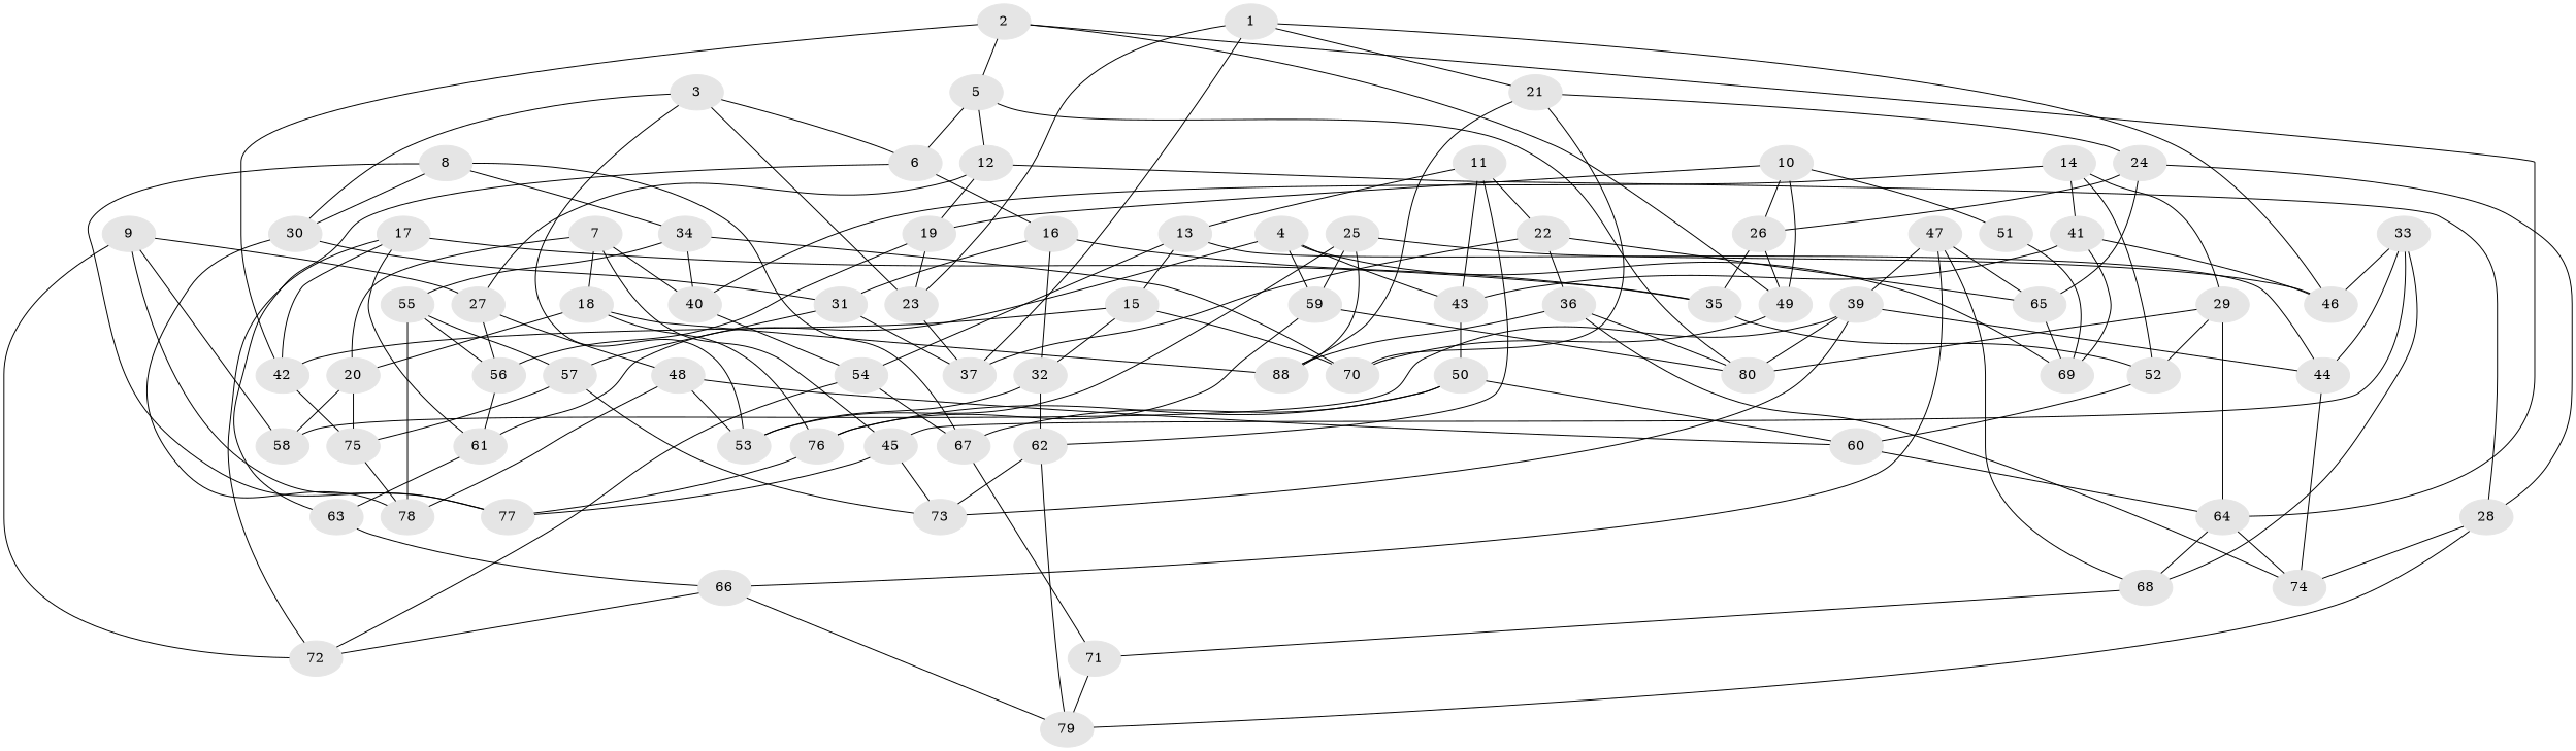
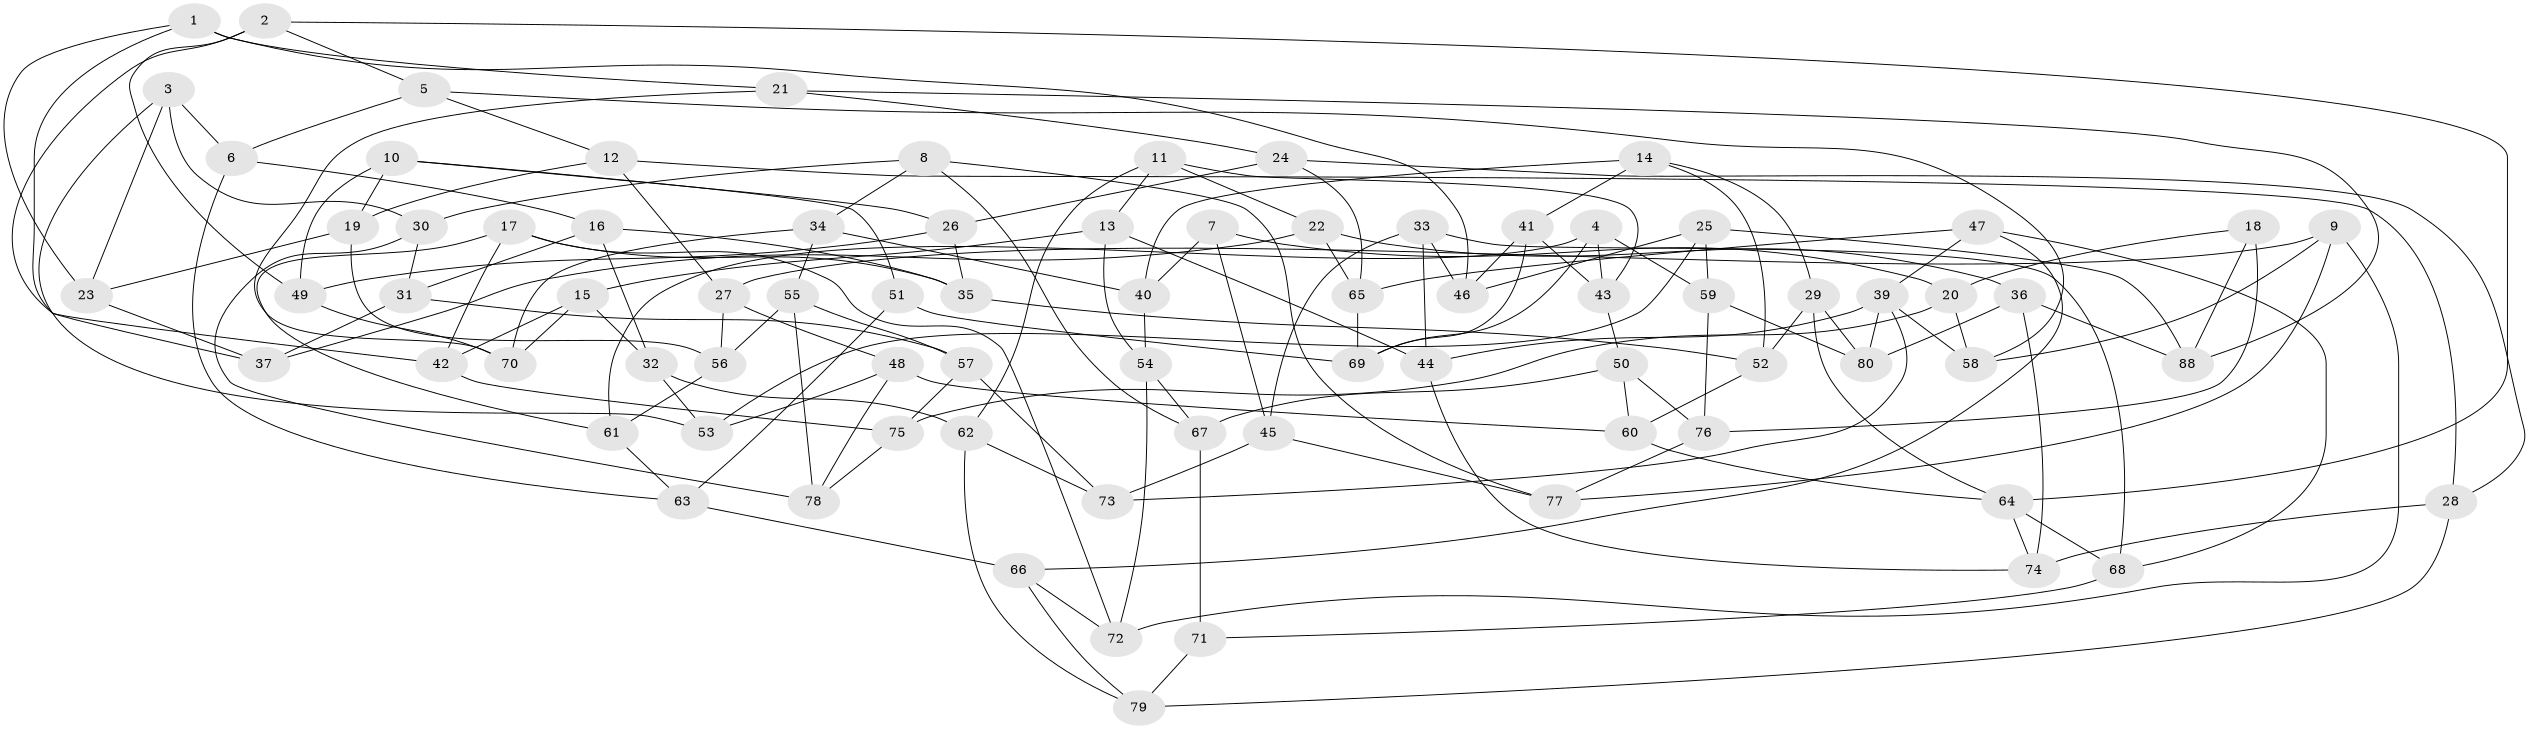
  graph {
    node [color=gray90 style=filled]
    1
    21
    23
    37
    46
    70
    n7 [label=88]
    24
    2
    5
    42
    49
    64
    6
    12
    58
    75
    74
    68
    3
    30
    53
    16
    63
    31
    78
    4
    43
    59
    61
    69
    50
    76
    80
    27
    19
    28
    32
    35
    66
    7
    18
    20
    40
    45
    54
    77
    73
    8
    34
    67
    55
    71
    9
    72
    56
    48
    10
    26
    51
    11
    13
    22
    62
    15
    44
    36
    65
    79
    14
    29
    41
    52
    60
    57
    17
    25
    33
    39
    47
    1 -- 21
    1 -- 23
    1 -- 37
    1 -- 46
    21 -- 70
    21 -- n7
    21 -- 24
    23 -- 37
    24 -- 28
    24 -- 26
    24 -- 65
    2 -- 5
    2 -- 42
    2 -- 49
    2 -- 64
    5 -- 6
    5 -- 12
-   5 -- 80
+   5 -- 58
    42 -- 75
    49 -- 70
    64 -- 74
    64 -- 68
    6 -- 16
    6 -- 63
    12 -- 27
    12 -- 19
    12 -- 28
    75 -- 78
    68 -- 71
    3 -- 23
    3 -- 6
    3 -- 30
    3 -- 53
    30 -- 31
    30 -- 78
    16 -- 31
    16 -- 32
    16 -- 35
    63 -- 66
    31 -- 37
    31 -- 57
    4 -- 43
    4 -- 59
    4 -- 61
    4 -- 69
    43 -- 50
    59 -- 76
    59 -- 80
    61 -- 63
    50 -- 76
    50 -- 67
    50 -- 60
    76 -- 77
    27 -- 56
    27 -- 48
    19 -- 23
    19 -- 56
    28 -- 74
    28 -- 79
    32 -- 53
    32 -- 62
    35 -- 52
    66 -- 72
    66 -- 79
-   7 -- 18
    7 -- 20
    7 -- 40
    7 -- 45
    18 -- n7
    18 -- 76
    18 -- 20
    20 -- 58
    20 -- 75
    40 -- 54
    45 -- 77
    45 -- 73
    54 -- 67
    54 -- 72
    8 -- 30
    8 -- 77
    8 -- 34
    8 -- 67
    34 -- 70
    34 -- 40
    34 -- 55
    67 -- 71
    55 -- 78
    55 -- 56
    55 -- 57
    71 -- 79
    9 -- 58
    9 -- 27
    9 -- 77
    9 -- 72
    56 -- 61
    48 -- 53
    48 -- 78
    48 -- 60
    10 -- 49
    10 -- 19
    10 -- 26
    10 -- 51
    26 -- 49
    26 -- 35
+   51 -- 63
    51 -- 69
    11 -- 43
    11 -- 13
    11 -- 22
    11 -- 62
    13 -- 54
    13 -- 15
    13 -- 44
    22 -- 37
    22 -- 36
    22 -- 65
    62 -- 73
    62 -- 79
    15 -- 70
    15 -- 42
    15 -- 32
    44 -- 74
    36 -- n7
    36 -- 74
    36 -- 80
    65 -- 69
    14 -- 40
    14 -- 29
    14 -- 41
    14 -- 52
    29 -- 64
    29 -- 80
    29 -- 52
    41 -- 46
    41 -- 43
    41 -- 69
    52 -- 60
    60 -- 64
    57 -- 75
    57 -- 73
    17 -- 42
    17 -- 61
    17 -- 35
    17 -- 72
    25 -- 46
    25 -- n7
    25 -- 53
    25 -- 59
    33 -- 46
    33 -- 68
    33 -- 45
    33 -- 44
    39 -- 58
    39 -- 80
    39 -- 73
    39 -- 44
    47 -- 68
    47 -- 66
    47 -- 65
    47 -- 39
  }
